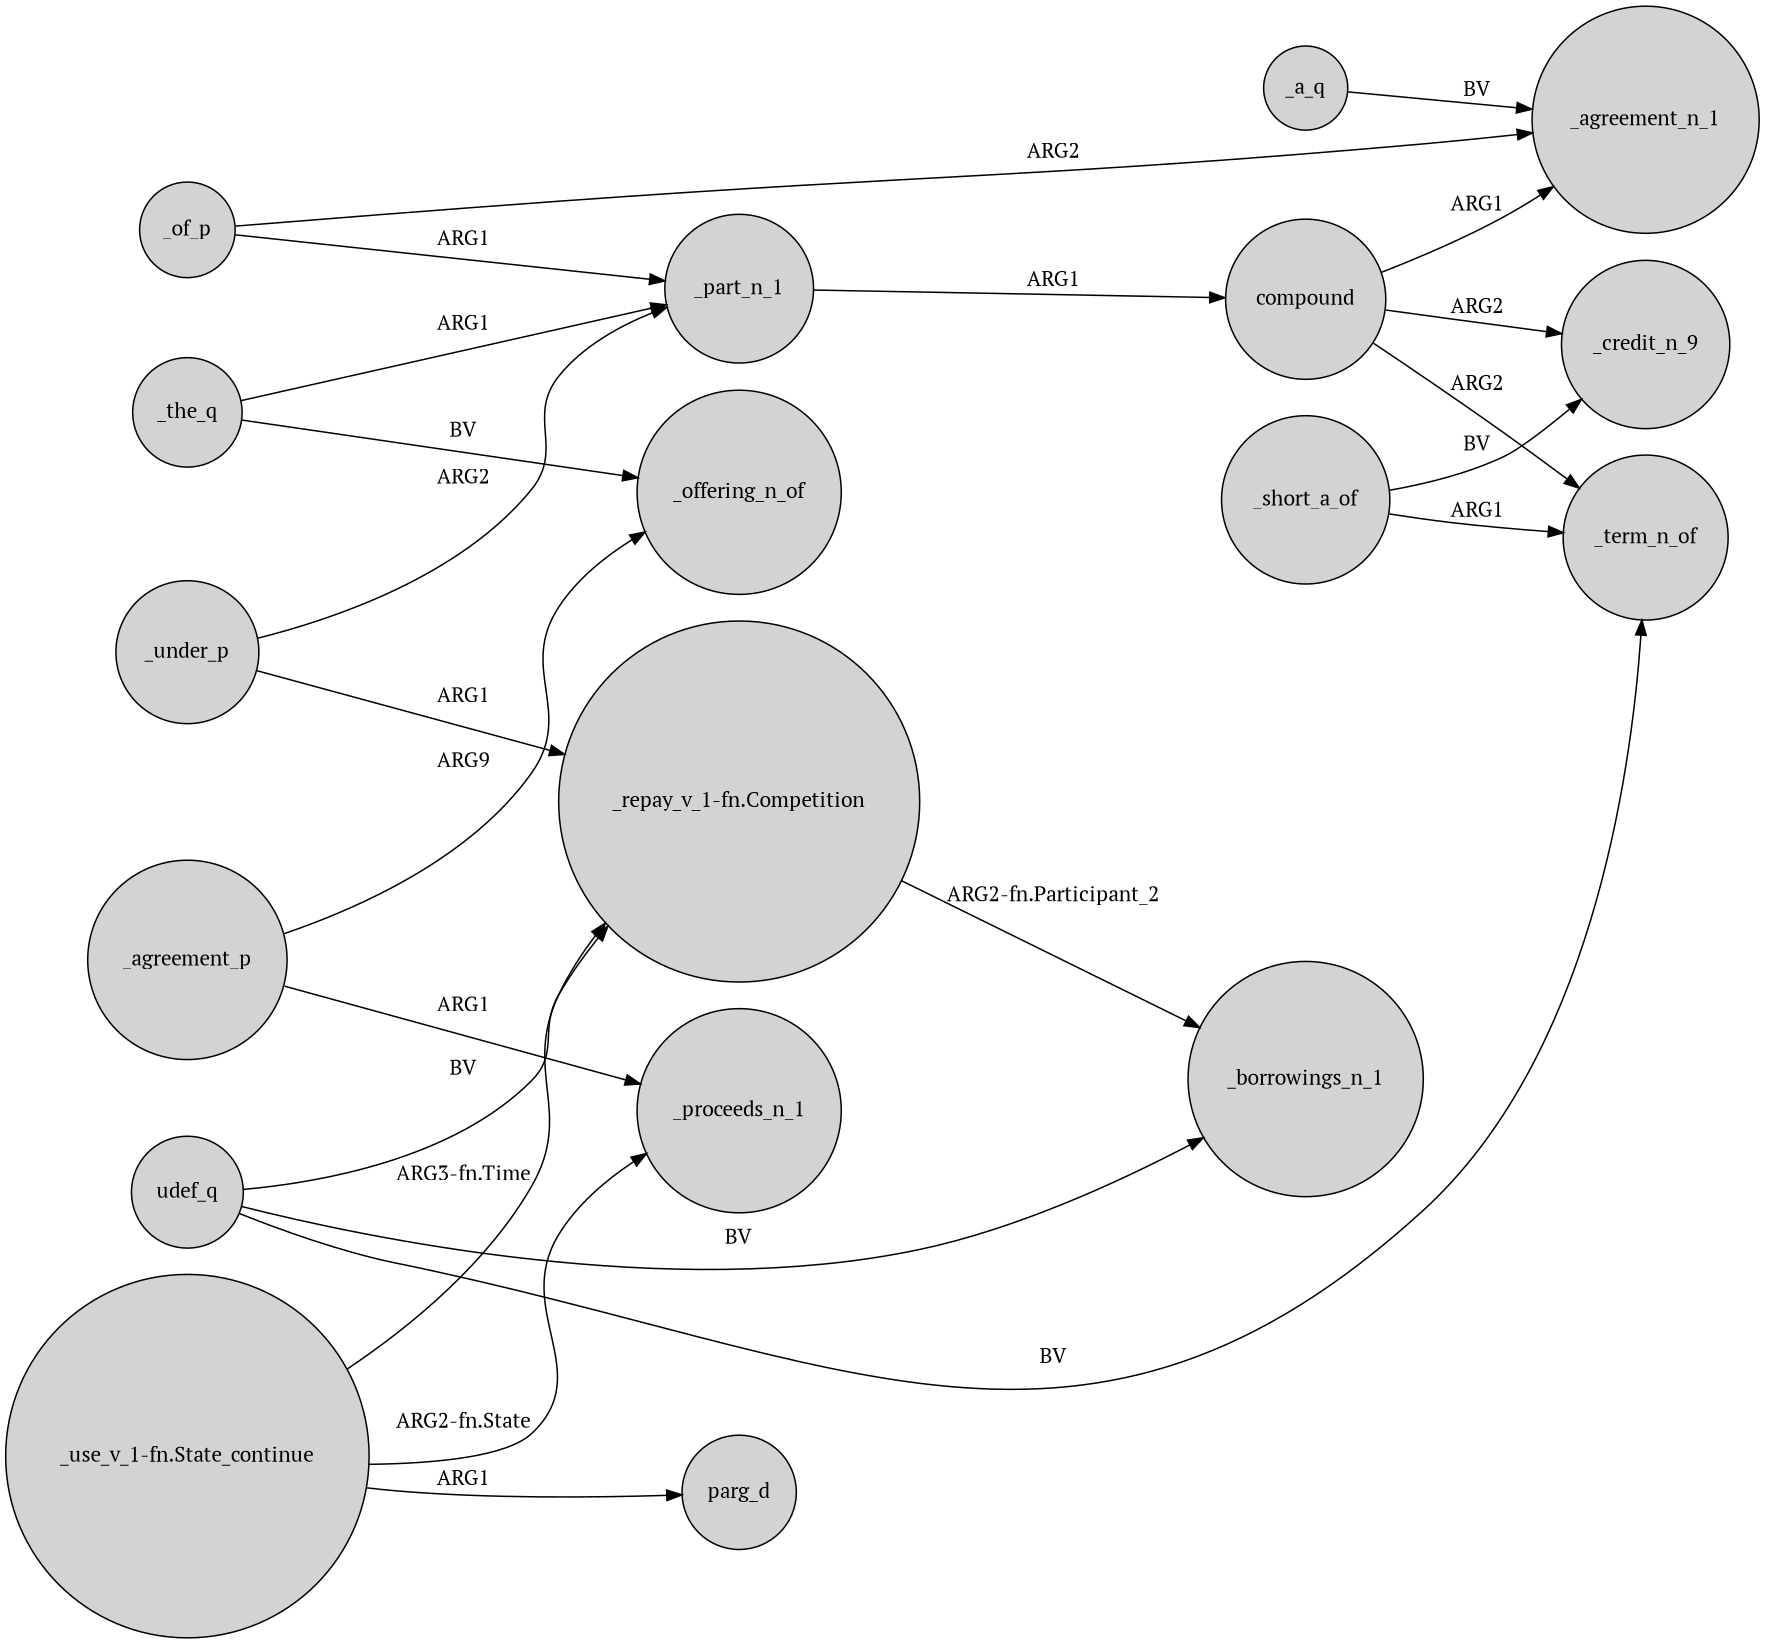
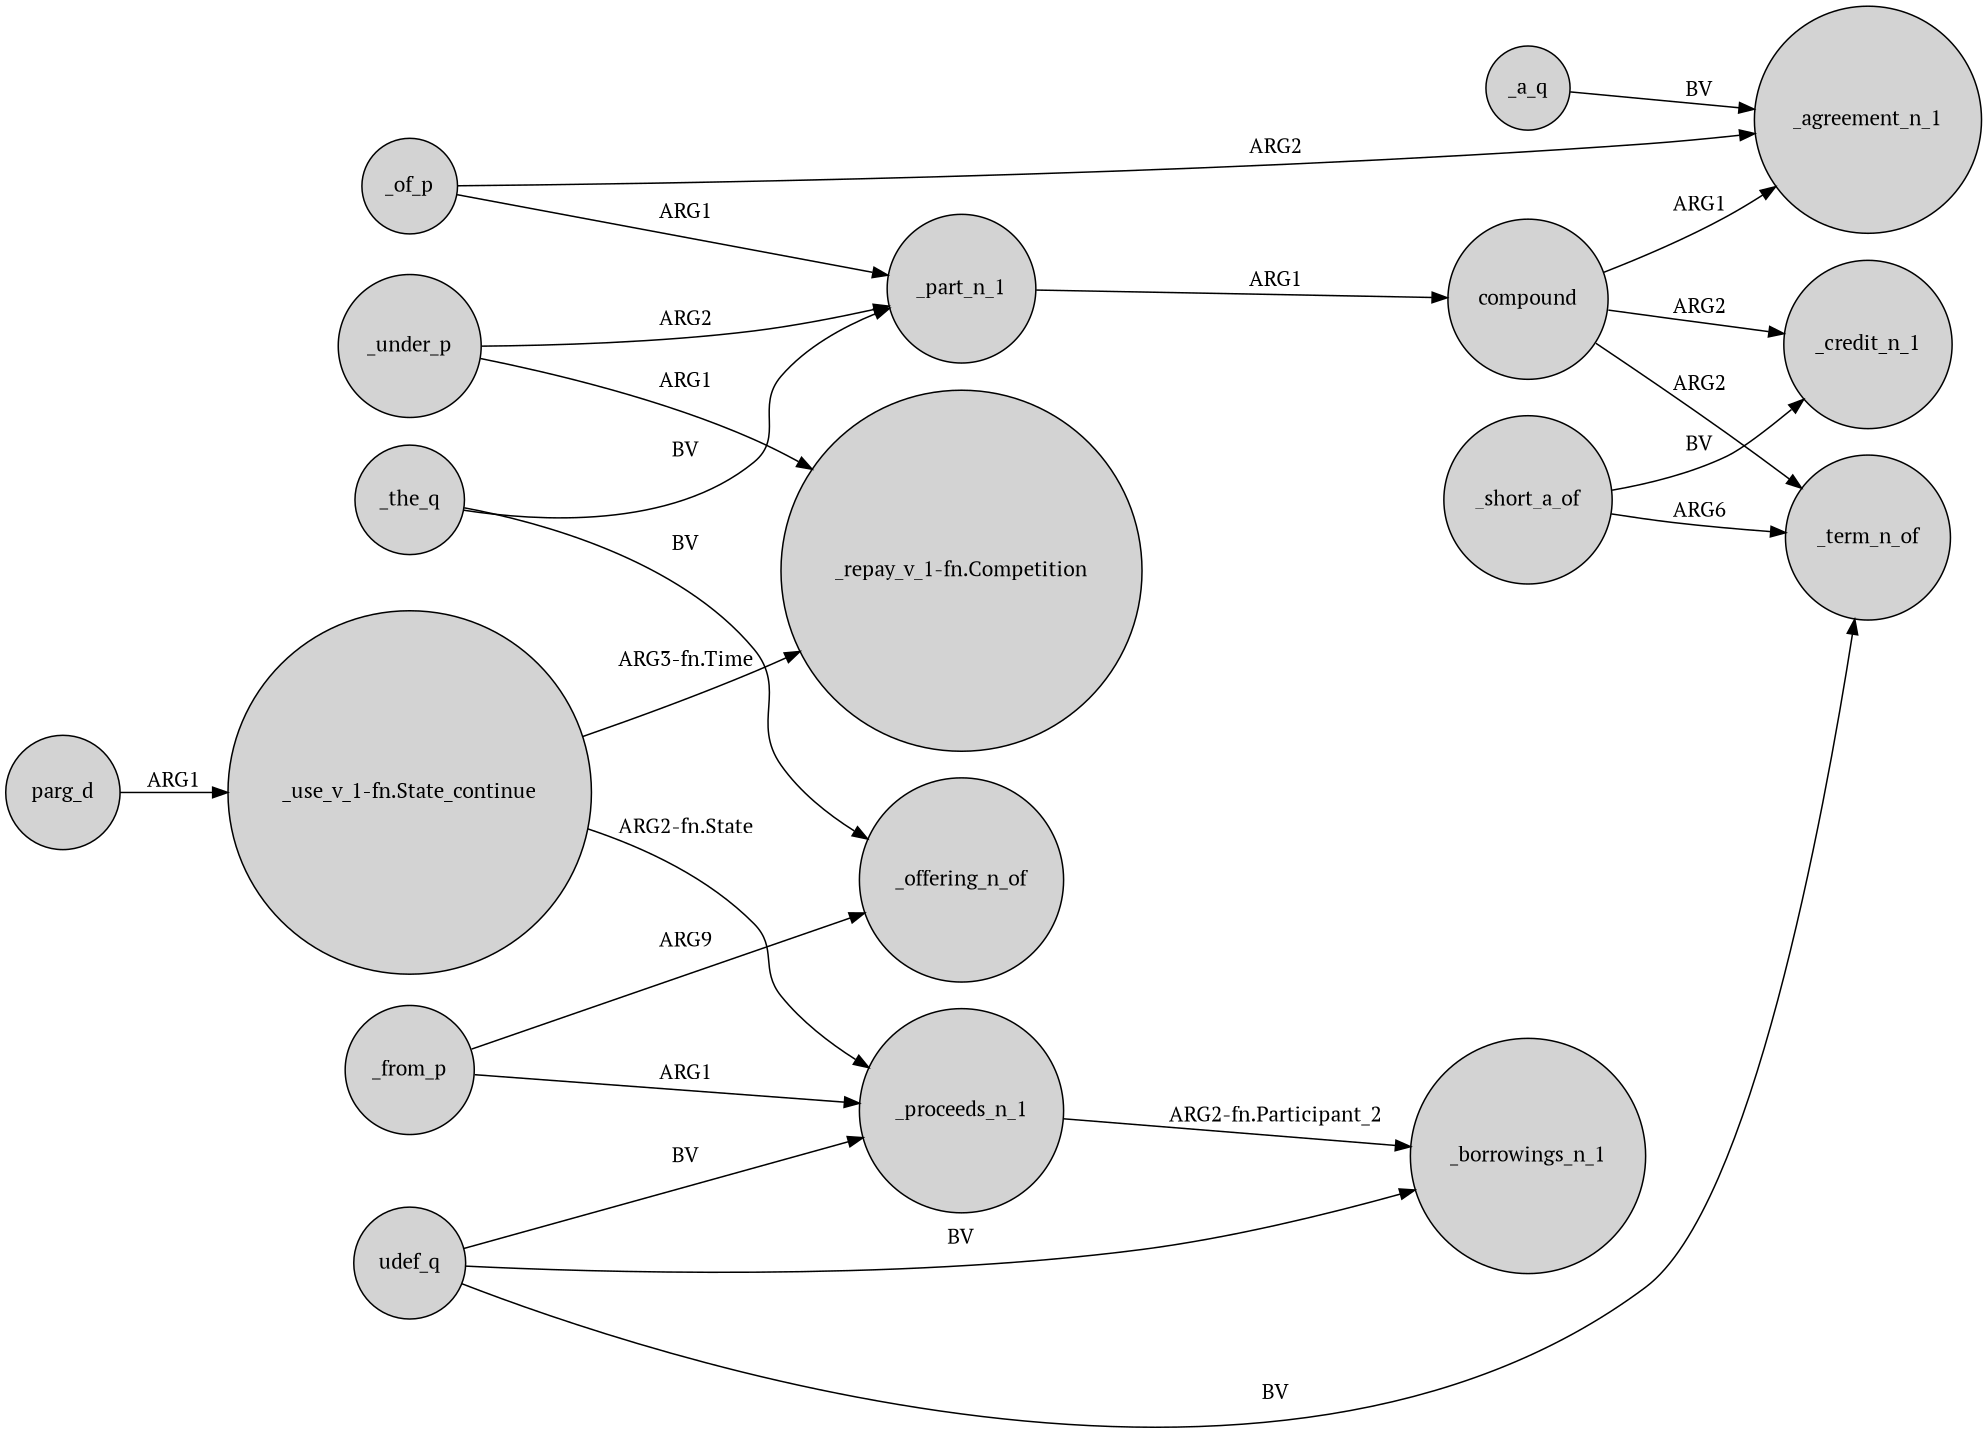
  digraph {
    fontname="PT Serif"
    rankdir=LR
    node [fontname="PT Serif" shape=circle style=filled]
    edge [fontname="PT Serif"]
    _of_p
    _agreement_n_1
    _part_n_1
    compound
    udef_q
    _term_n_of
    _proceeds_n_1
    _borrowings_n_1
    _under_p
    "_repay_v_1-fn.Competition"
    "_use_v_1-fn.State_continue"
-   _credit_n_1 [label=_credit_n_9]
-   _from_p [label=_agreement_p]
+   _credit_n_1
+   _from_p
    _offering_n_of
    parg_d
    _the_q
    _a_q
    _short_a_of
    _of_p -> _agreement_n_1 [label=ARG2]
    _of_p -> _part_n_1 [label=ARG1]
    _part_n_1 -> compound [label=ARG1]
    compound -> _agreement_n_1 [label=ARG1]
    compound -> _term_n_of [label=ARG2]
    compound -> _credit_n_1 [label=ARG2]
    udef_q -> _term_n_of [label=BV]
-   udef_q -> "_repay_v_1-fn.Competition" [label=BV]
+   udef_q -> _proceeds_n_1 [label=BV]
    udef_q -> _borrowings_n_1 [label=BV]
    _under_p -> _part_n_1 [label=ARG2]
    _under_p -> "_repay_v_1-fn.Competition" [label=ARG1]
-   "_repay_v_1-fn.Competition" -> _borrowings_n_1 [label="ARG2-fn.Participant_2"]
+   _proceeds_n_1 -> _borrowings_n_1 [label="ARG2-fn.Participant_2"]
    "_use_v_1-fn.State_continue" -> _proceeds_n_1 [label="ARG2-fn.State"]
    "_use_v_1-fn.State_continue" -> "_repay_v_1-fn.Competition" [label="ARG3-fn.Time"]
    _from_p -> _proceeds_n_1 [label=ARG1]
    _from_p -> _offering_n_of [label=ARG9]
-   "_use_v_1-fn.State_continue" -> parg_d [label=ARG1]
-   _the_q -> _part_n_1 [label=ARG1]
+   parg_d -> "_use_v_1-fn.State_continue" [label=ARG1]
+   _the_q -> _part_n_1 [label=BV]
    _the_q -> _offering_n_of [label=BV]
    _a_q -> _agreement_n_1 [label=BV]
-   _short_a_of -> _term_n_of [label=ARG1]
+   _short_a_of -> _term_n_of [label=ARG6]
    _short_a_of -> _credit_n_1 [label=BV]
  }
